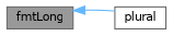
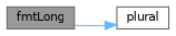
  digraph {
    rankdir=LR
    node [fontname=Helvetica fontsize=10 shape=box style=filled]
    n1 [color=gray40 fillcolor=grey60 fontcolor=black height=0.2 label=fmtLong width=0.4]
    n2 [color=grey40 fillcolor=white height=0.2 label=plural width=0.4]
-   n2 -> n1 [color=steelblue1 fontname=Helvetica fontsize=10 labelfontname=Helvetica labelfontsize=10 style=solid]
+   n1 -> n2 [color=steelblue1 fontname=Helvetica fontsize=10 labelfontname=Helvetica labelfontsize=10 style=solid]
  }
